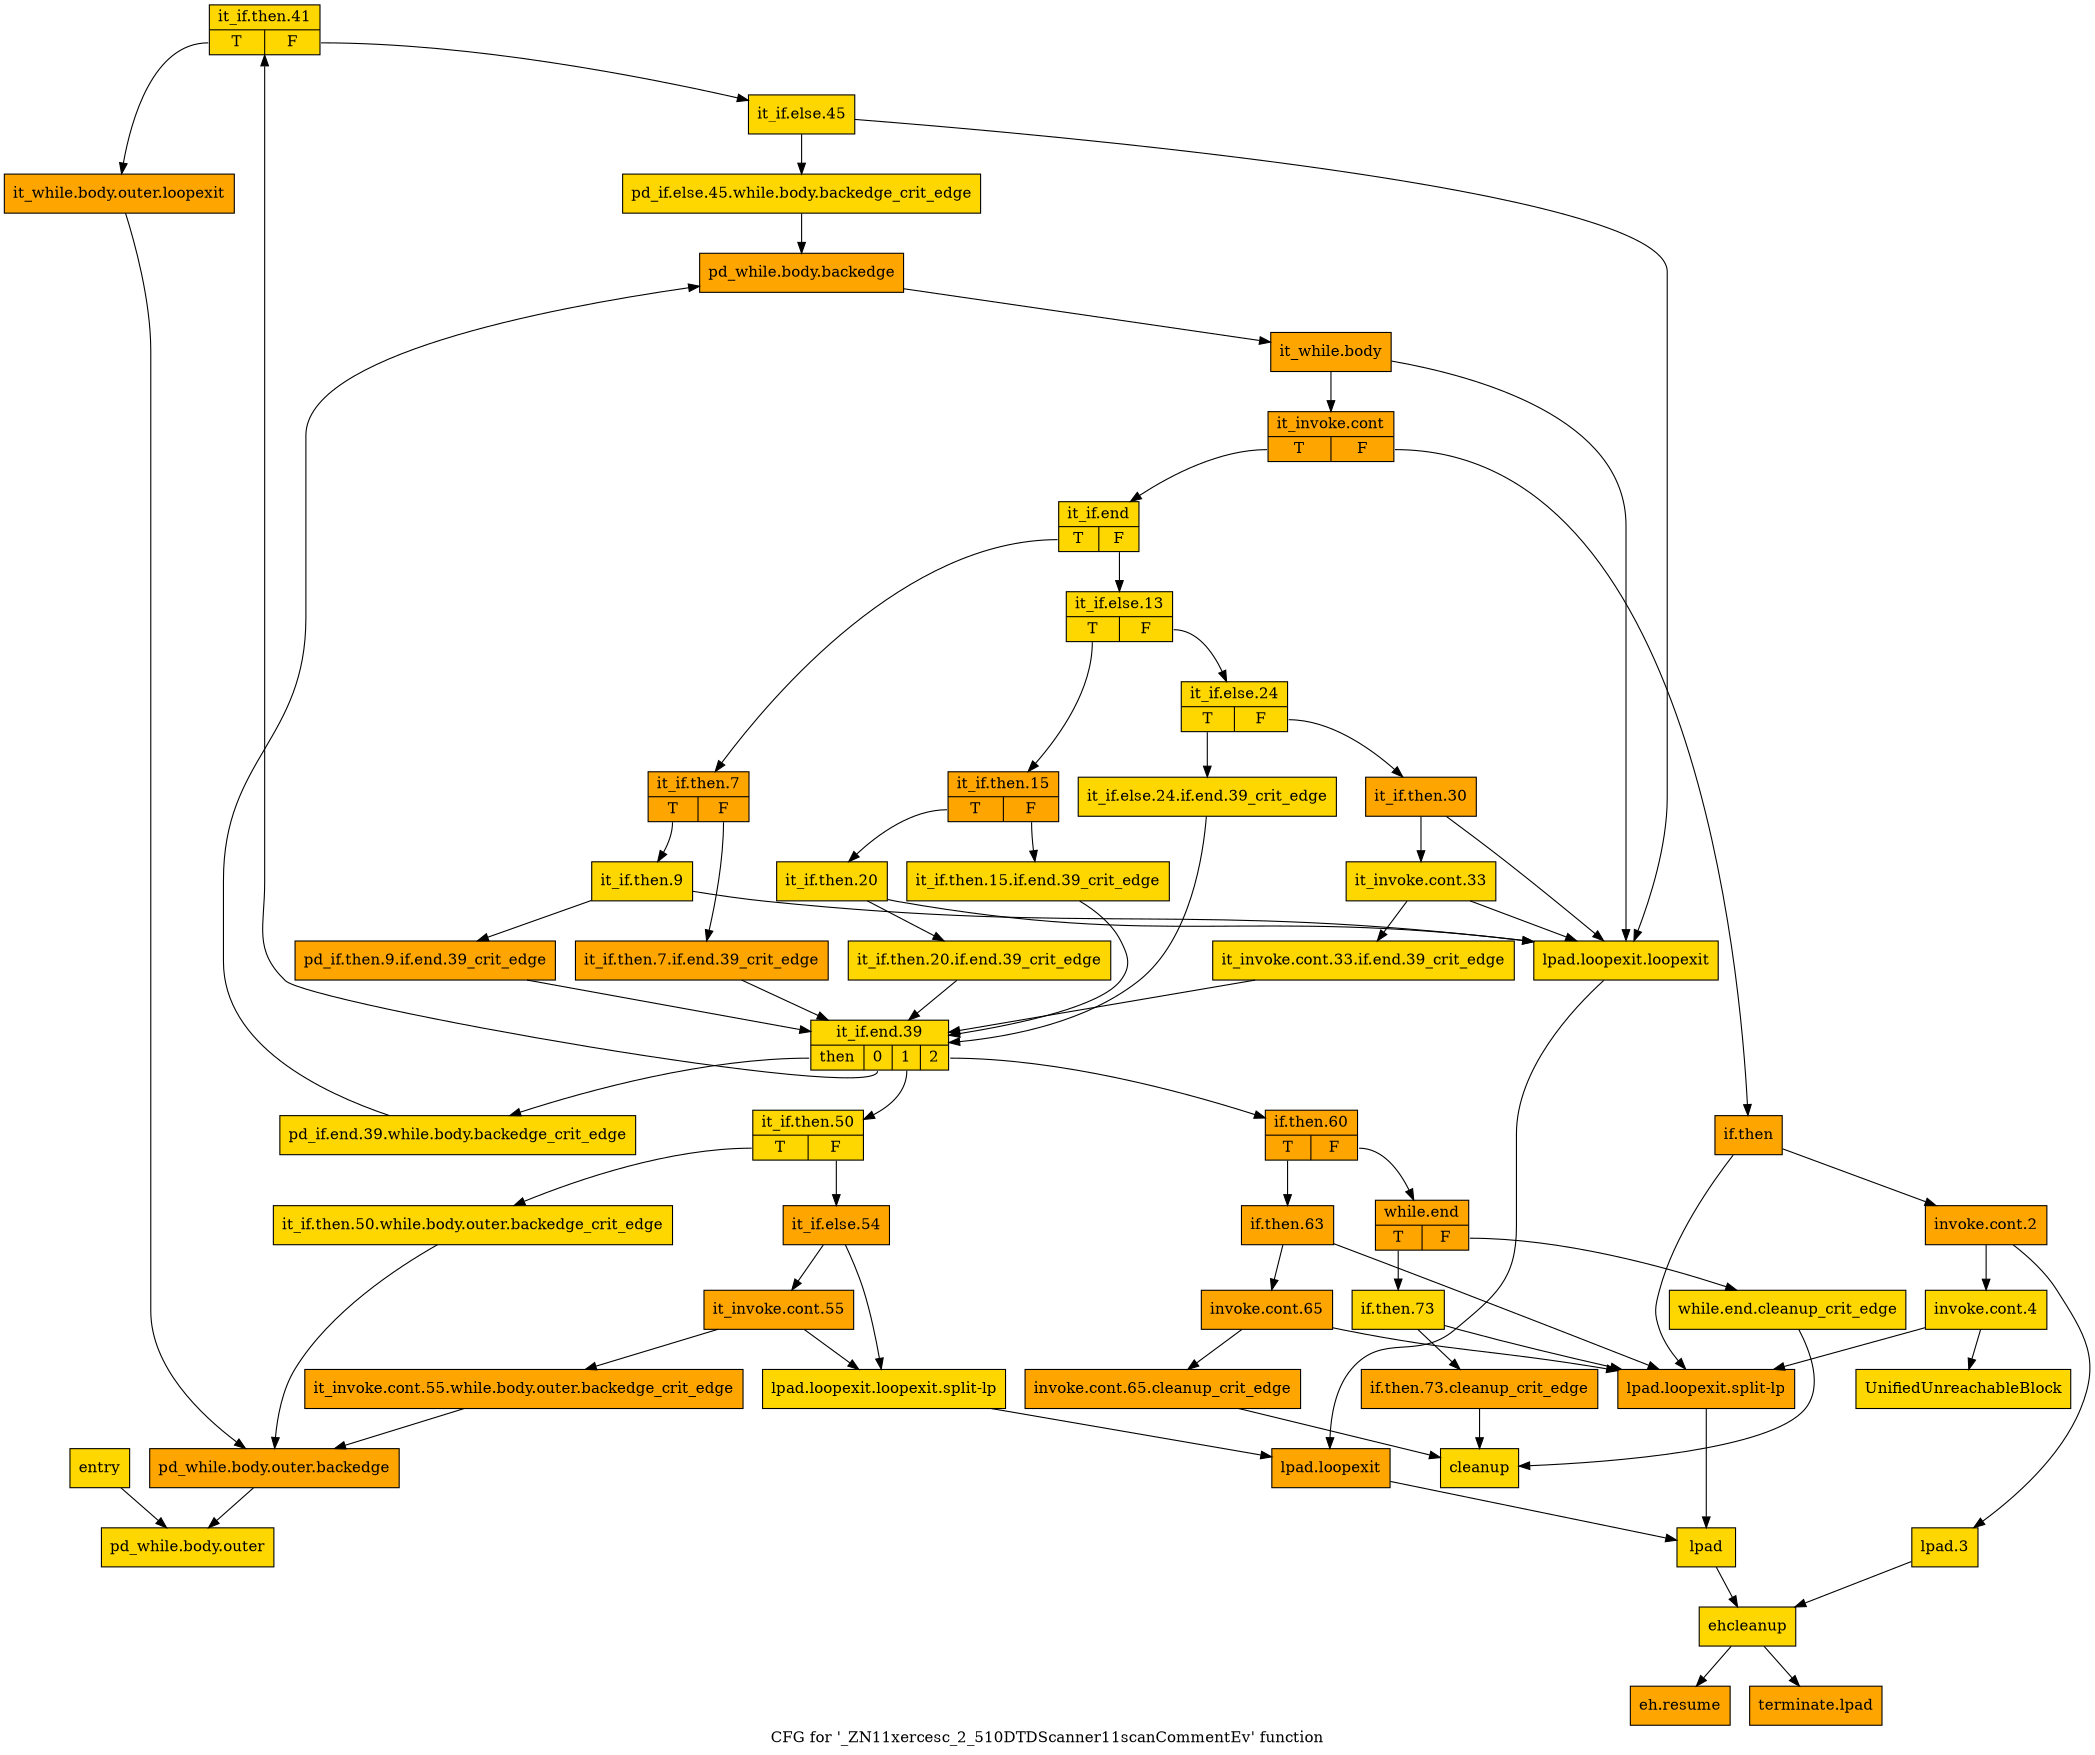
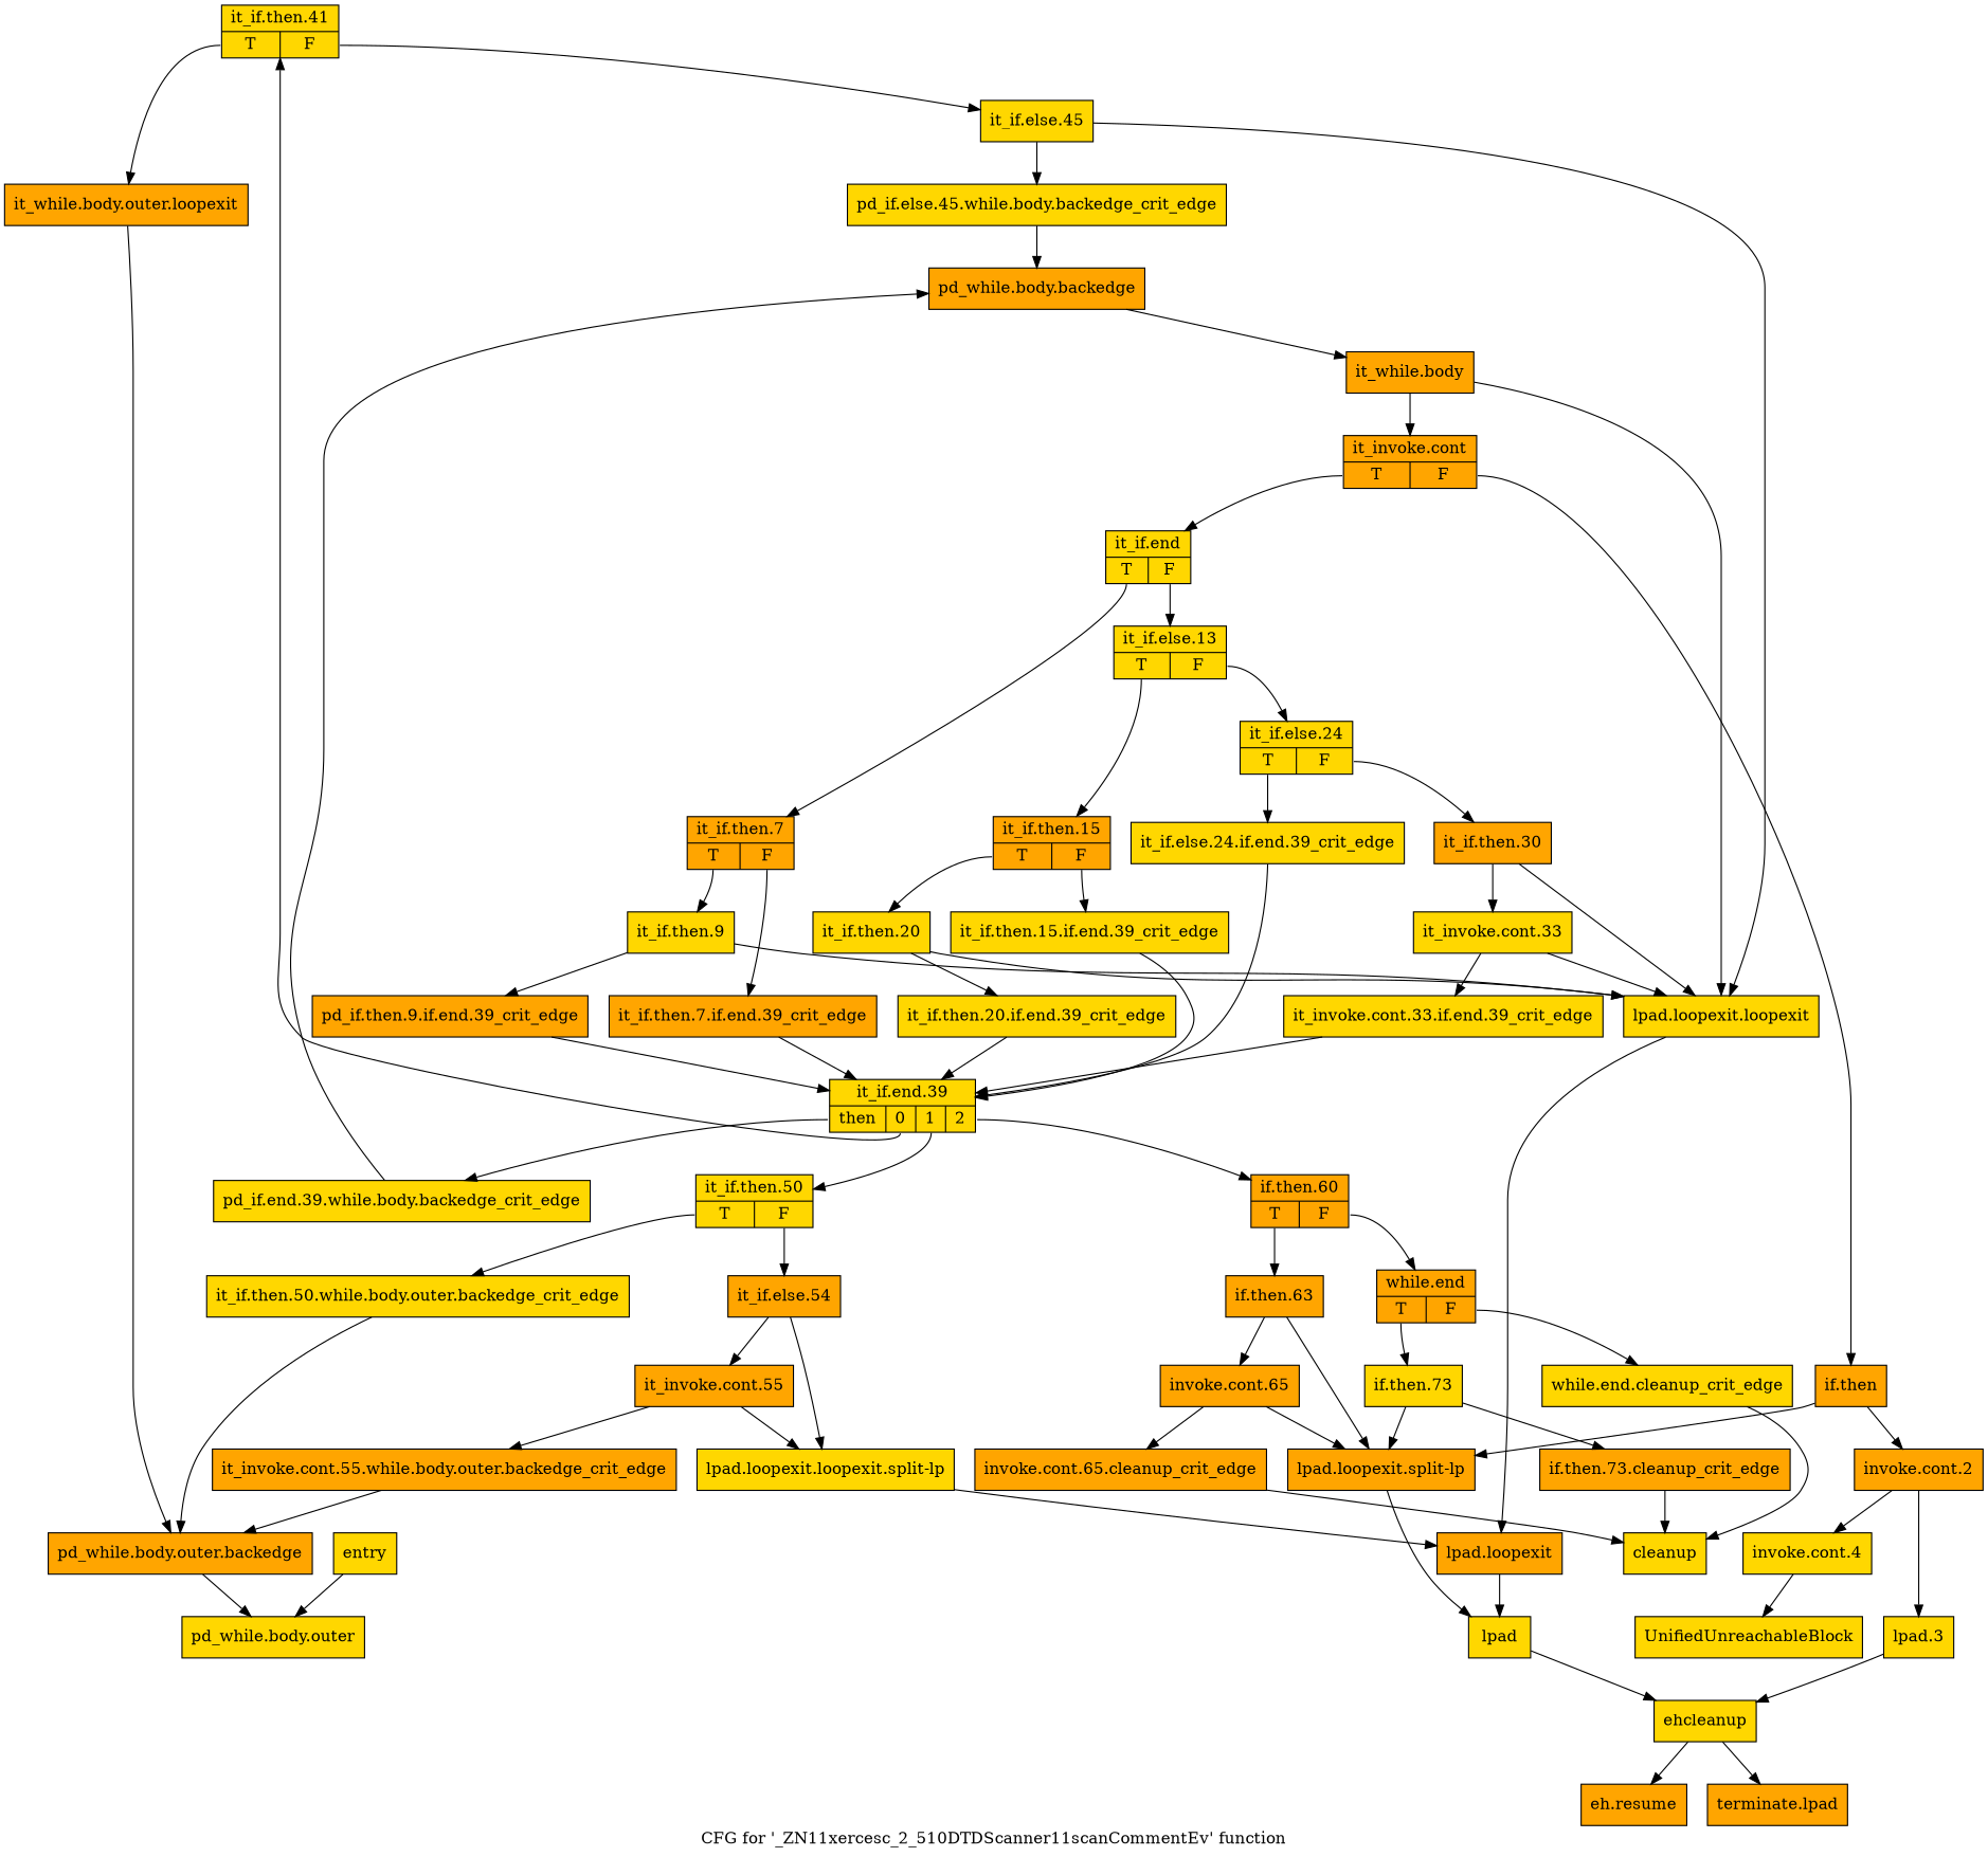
  digraph {
    label="CFG for '_ZN11xercesc_2_510DTDScanner11scanCommentEv' function"
    node [fillcolor=gold shape=record style=filled]
    n1 [label="{entry}"]
    n2 [label="{pd_while.body.outer}"]
    n3 [fillcolor=orange label="{it_while.body}"]
    n4 [fillcolor=orange label="{it_invoke.cont|{<s0>T|<s1>F}}"]
    n5 [label="{lpad.loopexit.loopexit}"]
    n6 [fillcolor=orange label="{it_while.body.outer.loopexit}"]
    n7 [fillcolor=orange label="{pd_while.body.outer.backedge}"]
    n8 [label="{it_if.end|{<s0>T|<s1>F}}"]
    n9 [fillcolor=orange label="{if.then}"]
    n10 [fillcolor=orange label="{lpad.loopexit}"]
    n11 [fillcolor=orange label="{it_if.then.7|{<s0>T|<s1>F}}"]
    n12 [label="{it_if.else.13|{<s0>T|<s1>F}}"]
    n13 [fillcolor=orange label="{invoke.cont.2}"]
    n14 [fillcolor=orange label="{lpad.loopexit.split-lp}"]
    n15 [label="{lpad}"]
    n16 [label="{it_if.then.9}"]
    n17 [fillcolor=orange label="{it_if.then.7.if.end.39_crit_edge}"]
    n18 [fillcolor=orange label="{it_if.then.15|{<s0>T|<s1>F}}"]
    n19 [label="{it_if.else.24|{<s0>T|<s1>F}}"]
    n20 [label="{invoke.cont.4}"]
    n21 [label="{lpad.3}"]
    n22 [label="{UnifiedUnreachableBlock}"]
    n23 [label="{ehcleanup}"]
    n24 [fillcolor=orange label="{eh.resume}"]
    n25 [fillcolor=orange label="{terminate.lpad}"]
    n26 [label="{lpad.loopexit.loopexit.split-lp}"]
    n27 [fillcolor=orange label="{pd_if.then.9.if.end.39_crit_edge}"]
    n28 [label="{it_if.end.39|{<s0>then|<s1>0|<s2>1|<s3>2}}"]
    n29 [label="{it_if.then.20}"]
    n30 [label="{it_if.then.15.if.end.39_crit_edge}"]
    n31 [label="{it_if.else.24.if.end.39_crit_edge}"]
    n32 [fillcolor=orange label="{it_if.then.30}"]
    n33 [label="{pd_if.end.39.while.body.backedge_crit_edge}"]
    n34 [label="{it_if.then.41|{<s0>T|<s1>F}}"]
    n35 [label="{it_if.then.50|{<s0>T|<s1>F}}"]
    n36 [fillcolor=orange label="{if.then.60|{<s0>T|<s1>F}}"]
    n37 [fillcolor=orange label="{pd_while.body.backedge}"]
    n38 [label="{it_if.else.45}"]
    n39 [label="{it_if.then.50.while.body.outer.backedge_crit_edge}"]
    n40 [fillcolor=orange label="{it_if.else.54}"]
    n41 [fillcolor=orange label="{if.then.63}"]
    n42 [fillcolor=orange label="{while.end|{<s0>T|<s1>F}}"]
    n43 [label="{it_if.then.20.if.end.39_crit_edge}"]
    n44 [label="{it_invoke.cont.33}"]
    n45 [label="{it_invoke.cont.33.if.end.39_crit_edge}"]
    n46 [label="{pd_if.else.45.while.body.backedge_crit_edge}"]
    n47 [fillcolor=orange label="{it_invoke.cont.55}"]
    n48 [fillcolor=orange label="{invoke.cont.65}"]
    n49 [label="{if.then.73}"]
    n50 [label="{while.end.cleanup_crit_edge}"]
    n51 [fillcolor=orange label="{it_invoke.cont.55.while.body.outer.backedge_crit_edge}"]
    n52 [fillcolor=orange label="{invoke.cont.65.cleanup_crit_edge}"]
    n53 [fillcolor=orange label="{if.then.73.cleanup_crit_edge}"]
    n54 [label="{cleanup}"]
    n1 -> n2
    n3 -> n4
    n3 -> n5
    n4 -> n8 [tailport=s0]
    n4 -> n9 [tailport=s1]
    n5 -> n10
    n6 -> n7
    n7 -> n2
    n8 -> n11 [tailport=s0]
    n8 -> n12 [tailport=s1]
    n9 -> n13
    n9 -> n14
    n10 -> n15
    n11 -> n16 [tailport=s0]
    n11 -> n17 [tailport=s1]
    n12 -> n18 [tailport=s0]
    n12 -> n19 [tailport=s1]
    n13 -> n20
    n13 -> n21
    n14 -> n15
    n15 -> n23
    n16 -> n5
    n16 -> n27
    n17 -> n28
    n18 -> n29 [tailport=s0]
    n18 -> n30 [tailport=s1]
    n19 -> n31 [tailport=s0]
    n19 -> n32 [tailport=s1]
-   n20 -> n14
    n20 -> n22
    n21 -> n23
    n23 -> n24
    n23 -> n25
    n26 -> n10
    n27 -> n28
    n28 -> n33 [tailport=s0]
    n28 -> n34 [tailport=s1]
    n28 -> n35 [tailport=s2]
    n28 -> n36 [tailport=s3]
    n29 -> n5
    n29 -> n43
    n30 -> n28
    n31 -> n28
    n32 -> n5
    n32 -> n44
    n33 -> n37
    n34 -> n6 [tailport=s0]
    n34 -> n38 [tailport=s1]
    n35 -> n39 [tailport=s0]
    n35 -> n40 [tailport=s1]
    n36 -> n41 [tailport=s0]
    n36 -> n42 [tailport=s1]
    n37 -> n3
    n38 -> n5
    n38 -> n46
    n39 -> n7
    n40 -> n26
    n40 -> n47
    n41 -> n14
    n41 -> n48
    n42 -> n49 [tailport=s0]
    n42 -> n50 [tailport=s1]
    n43 -> n28
    n44 -> n5
    n44 -> n45
    n45 -> n28
    n46 -> n37
    n47 -> n26
    n47 -> n51
    n48 -> n14
    n48 -> n52
    n49 -> n14
    n49 -> n53
    n50 -> n54
    n51 -> n7
    n52 -> n54
    n53 -> n54
  }
